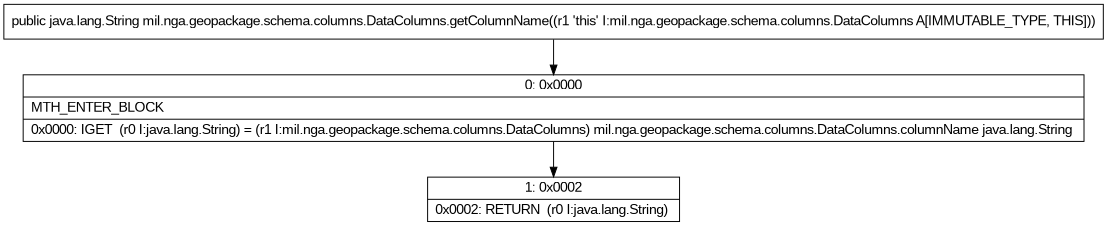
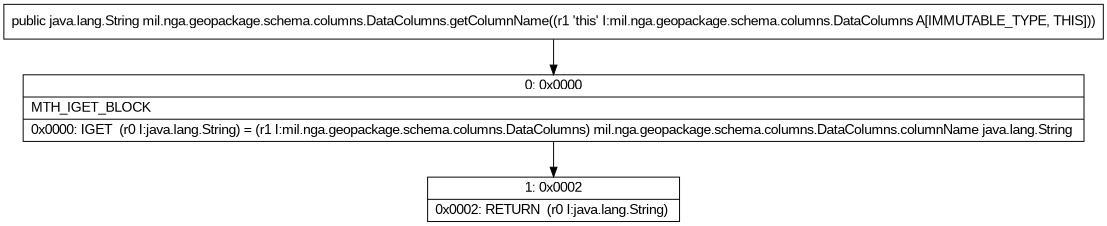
  digraph {
    fontname="Liberation Sans"
    node [shape=record fontname="Liberation Sans"]
    edge [fontname="Liberation Sans"]
-   n1 [label="{0\:\ 0x0000|MTH_ENTER_BLOCK\l|0x0000: IGET  (r0 I:java.lang.String) = (r1 I:mil.nga.geopackage.schema.columns.DataColumns) mil.nga.geopackage.schema.columns.DataColumns.columnName java.lang.String \l}"]
+   n1 [label="{0\:\ 0x0000|MTH_IGET_BLOCK\l|0x0000: IGET  (r0 I:java.lang.String) = (r1 I:mil.nga.geopackage.schema.columns.DataColumns) mil.nga.geopackage.schema.columns.DataColumns.columnName java.lang.String \l}"]
    n2 [label="{1\:\ 0x0002|0x0002: RETURN  (r0 I:java.lang.String) \l}"]
    n3 [label="{public java.lang.String mil.nga.geopackage.schema.columns.DataColumns.getColumnName((r1 'this' I:mil.nga.geopackage.schema.columns.DataColumns A[IMMUTABLE_TYPE, THIS])) }"]
    n1 -> n2
    n3 -> n1
  }
